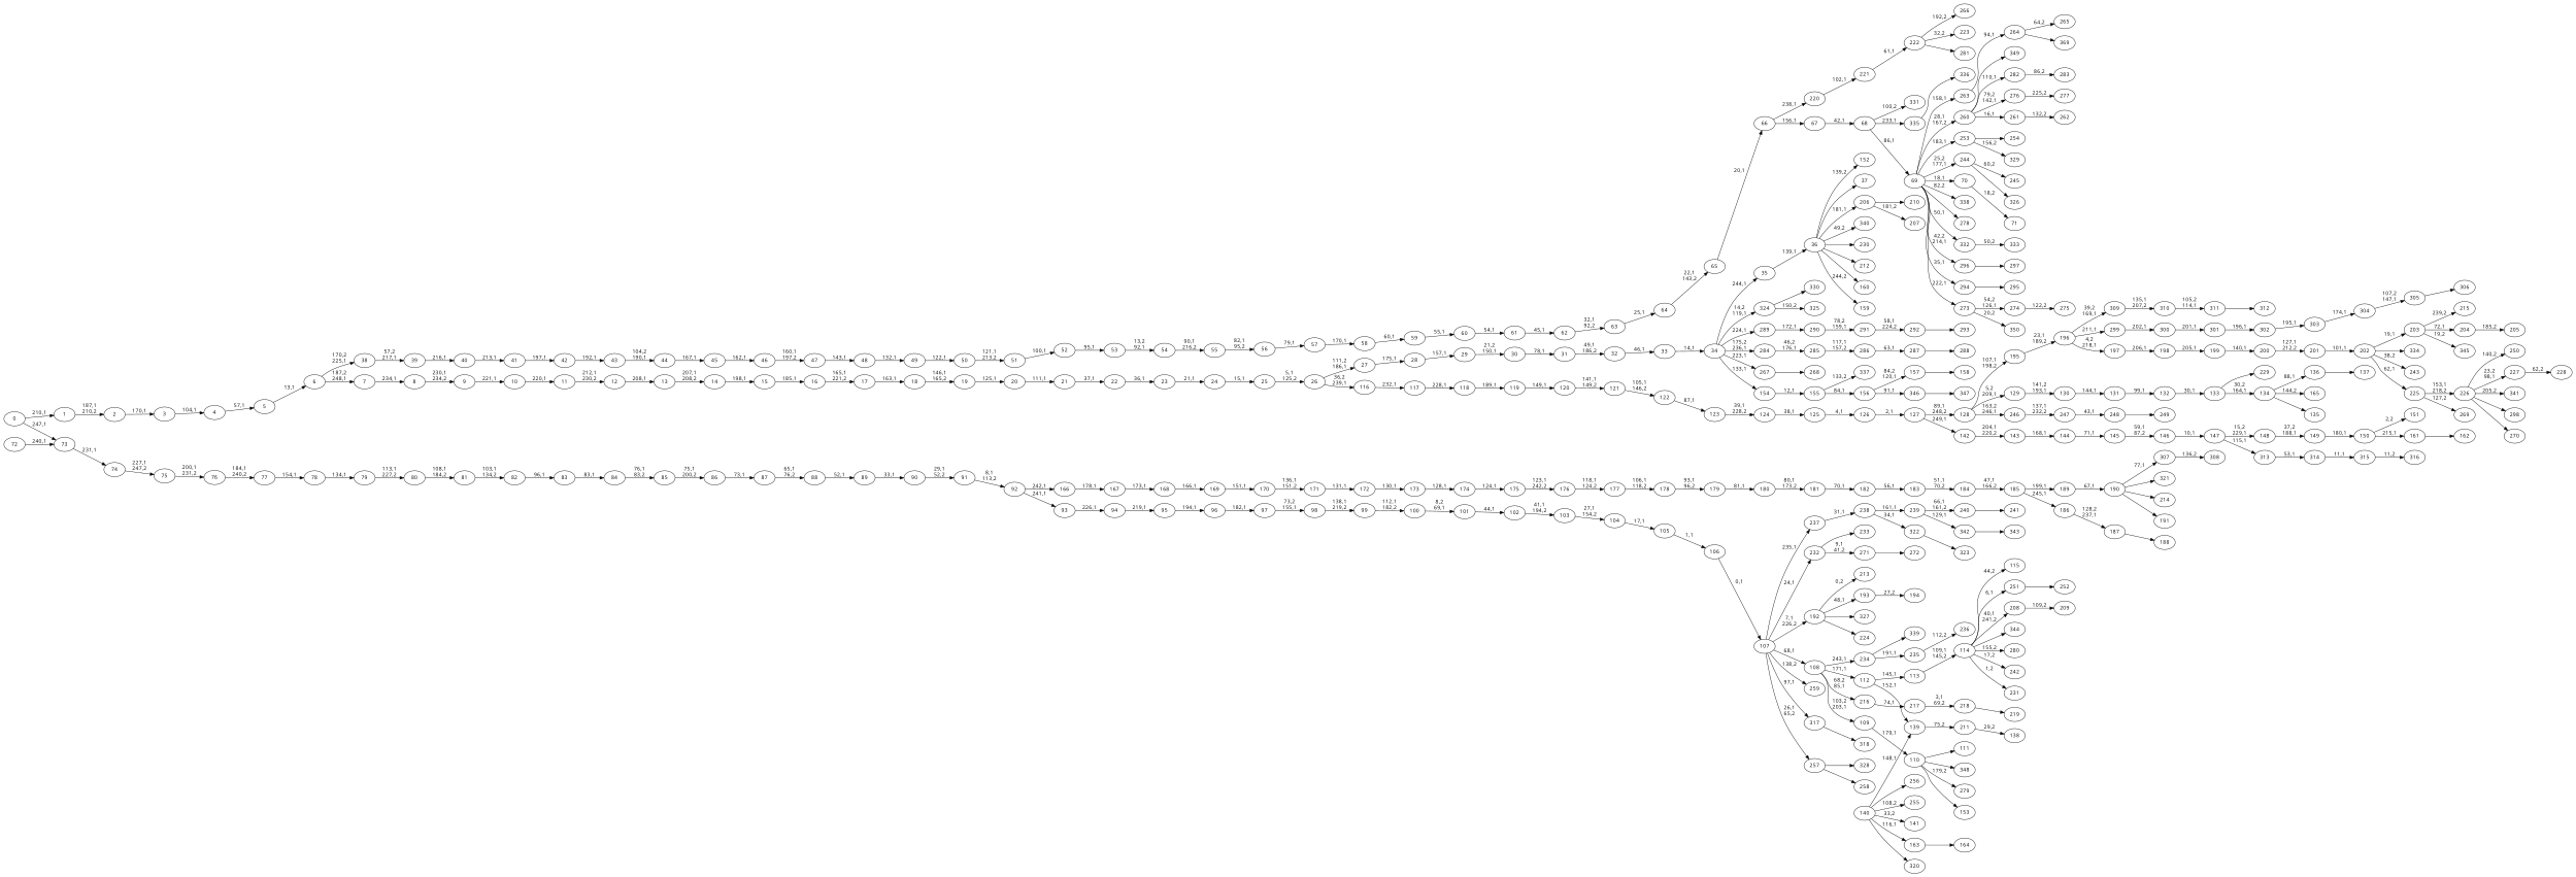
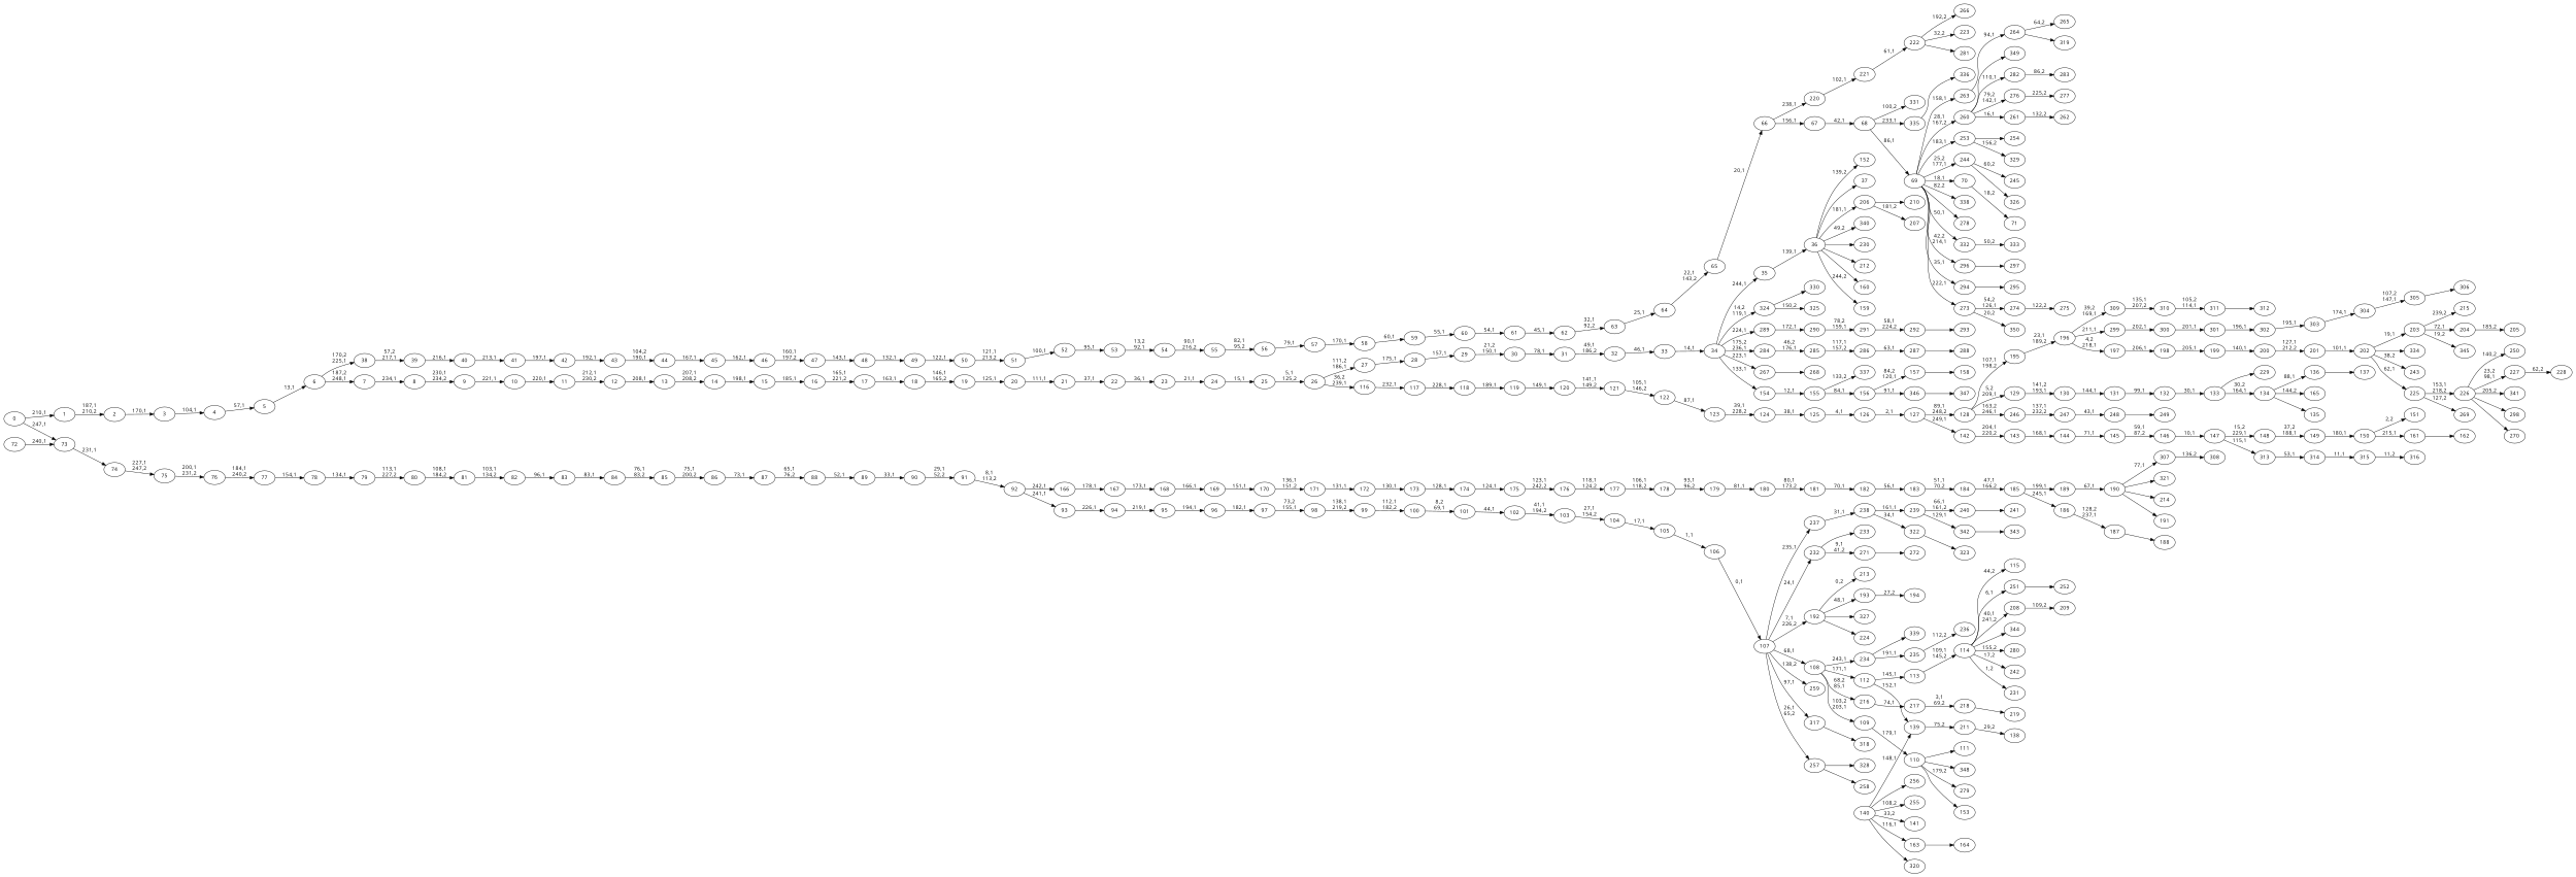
  digraph {
    fontname="Open Sans"
    rankdir=LR
    node [fontname="Open Sans"]
    edge [fontname="Open Sans"]
    346
    347
    342
    343
    335
    336
    332
    333
    324
    330
    325
    322
    323
    317
    318
    315
    316
    314
    313
    311
    312
    310
    309
    307
    308
    305
    306
    304
    303
    302
    301
    300
    299
    296
    297
    294
    295
    292
    293
    291
    290
    289
    287
    288
    286
    285
    284
    282
    283
    276
    277
    274
    275
    273
    350
    271
    272
    267
    268
    264
-   319 [label=369]
+   319
    265
    263
    261
    262
    260
    349
    257
    328
    258
    253
    329
    254
    251
    252
    248
    249
    247
    246
    244
    326
    245
    240
    241
    239
    238
    237
    235
    236
    234
    339
    232
    233
    227
    228
    226
    341
    298
    270
    250
    225
    269
    222
    281
    266
    223
    221
    220
    218
    219
    217
    216
    208
    209
    206
    210
    207
    204
    205
    203
    345
    215
    202
    334
    243
    201
    200
    199
    198
    197
    196
    195
    193
    194
    192
    327
    224
    213
    190
    321
    214
    191
    189
    187
    188
    186
    185
    184
    183
    182
    181
    180
    179
    178
    177
    176
    175
    174
    173
    172
    171
    170
    169
    168
    167
    166
    163
    164
    161
    162
    157
    158
    156
    155
    337
    154
    150
    151
    149
    148
    147
    146
    145
    144
    143
    142
    140
    320
    256
    255
    141
    139
    211
    138
    136
    137
    134
    165
    135
    133
    229
    132
    131
    130
    129
    128
    127
    126
    125
    124
    123
    122
    121
    120
    119
    118
    117
    116
    114
    344
    280
    242
    231
    115
    113
    112
    110
    348
    279
    153
    111
    109
    108
    107
    259
    106
    105
    104
    103
    102
    101
    100
    99
    98
    97
    96
    95
    94
    93
    92
    91
    90
    89
    88
    87
    86
    85
    84
    83
    82
    81
    80
    79
    78
    77
    76
    75
    74
    73
    72
    70
    71
    69
    338
    278
    68
    331
    67
    66
    65
    64
    63
    62
    61
    60
    59
    58
    57
    56
    55
    54
    53
    52
    51
    50
    49
    48
    47
    46
    45
    44
    43
    42
    41
    40
    39
    38
    36
    340
    230
    212
    160
    159
    152
    37
    35
    34
    33
    32
    31
    30
    29
    28
    27
    26
    25
    24
    23
    22
    21
    20
    19
    18
    17
    16
    15
    14
    13
    12
    11
    10
    9
    8
    7
    6
    5
    4
    3
    2
    1
    0
    346 -> 347
    342 -> 343
    335 -> 336
    332 -> 333 [label="50,2"]
    324 -> 330
    324 -> 325 [label="150,2"]
    322 -> 323
    317 -> 318
    315 -> 316 [label="11,2"]
    314 -> 315 [label="11,1"]
    313 -> 314 [label="53,1"]
    311 -> 312
    310 -> 311 [label="105,2\n114,1"]
    309 -> 310 [label="135,1\n207,2"]
    307 -> 308 [label="136,2"]
    305 -> 306
    304 -> 305 [label="107,2\n147,1"]
    303 -> 304 [label="174,1"]
    302 -> 303 [label="195,1"]
    301 -> 302 [label="196,1"]
    300 -> 301 [label="201,1"]
    299 -> 300 [label="202,1"]
    296 -> 297
    294 -> 295
    292 -> 293
    291 -> 292 [label="58,1\n224,2"]
    290 -> 291 [label="78,2\n159,1"]
    289 -> 290 [label="172,1"]
    287 -> 288
    286 -> 287 [label="63,1"]
    285 -> 286 [label="117,1\n157,2"]
    284 -> 285 [label="46,2\n176,1"]
    282 -> 283 [label="86,2"]
    276 -> 277 [label="225,2"]
    274 -> 275 [label="122,2"]
    273 -> 274 [label="54,2\n126,1"]
    273 -> 350 [label="20,2"]
    271 -> 272
    267 -> 268
    264 -> 319
    264 -> 265 [label="64,2"]
    263 -> 264 [label="94,1"]
    261 -> 262 [label="132,2"]
    260 -> 282 [label="110,1"]
    260 -> 276 [label="79,2\n142,1"]
    260 -> 261 [label="16,1"]
    260 -> 349
    257 -> 328
    257 -> 258
    253 -> 329 [label="156,2"]
    253 -> 254
    251 -> 252
    248 -> 249
    247 -> 248 [label="43,1"]
    246 -> 247 [label="137,1\n232,2"]
    244 -> 326
    244 -> 245 [label="60,2"]
    240 -> 241
    239 -> 342 [label="129,1"]
    239 -> 240 [label="66,1\n161,2"]
    238 -> 322 [label="34,1"]
    238 -> 239 [label="161,1"]
    237 -> 238 [label="31,1"]
    235 -> 236 [label="112,2"]
    234 -> 235 [label="191,1"]
    234 -> 339
    232 -> 271 [label="9,1\n41,2"]
    232 -> 233
    227 -> 228 [label="62,2"]
    226 -> 227 [label="23,2\n98,1"]
    226 -> 341 [label="205,2"]
    226 -> 298
    226 -> 270
    226 -> 250 [label="140,2"]
    225 -> 226 [label="153,1\n218,2"]
    225 -> 269 [label="127,2"]
    222 -> 281
    222 -> 266 [label="192,2"]
    222 -> 223 [label="32,2"]
    221 -> 222 [label="61,1"]
    220 -> 221 [label="102,1"]
    218 -> 219
    217 -> 218 [label="3,1\n69,2"]
    216 -> 217 [label="74,1"]
    208 -> 209 [label="109,2"]
    206 -> 210
    206 -> 207 [label="181,2"]
    204 -> 205 [label="185,2"]
    203 -> 204 [label="72,1"]
    203 -> 345 [label="19,2"]
    203 -> 215 [label="239,2"]
    202 -> 225 [label="62,1"]
    202 -> 203 [label="19,1"]
    202 -> 334
    202 -> 243 [label="38,2"]
    201 -> 202 [label="101,1"]
    200 -> 201 [label="127,1\n212,2"]
    199 -> 200 [label="140,1"]
    198 -> 199 [label="205,1"]
    197 -> 198 [label="206,1"]
    196 -> 309 [label="39,2\n169,1"]
    196 -> 299 [label="211,1"]
    196 -> 197 [label="4,2\n218,1"]
    195 -> 196 [label="23,1\n189,2"]
    193 -> 194 [label="27,2"]
    192 -> 193 [label="48,1"]
    192 -> 327
    192 -> 224
    192 -> 213 [label="0,2"]
    190 -> 307 [label="77,1"]
    190 -> 321
    190 -> 214
    190 -> 191
    189 -> 190 [label="67,1"]
    187 -> 188
    186 -> 187 [label="128,2\n237,1"]
    185 -> 189 [label="199,1"]
    185 -> 186 [label="245,1"]
    184 -> 185 [label="47,1\n166,2"]
    183 -> 184 [label="51,1\n70,2"]
    182 -> 183 [label="56,1"]
    181 -> 182 [label="70,1"]
    180 -> 181 [label="80,1\n173,2"]
    179 -> 180 [label="81,1"]
    178 -> 179 [label="93,1\n96,2"]
    177 -> 178 [label="106,1\n118,2"]
    176 -> 177 [label="118,1\n124,2"]
    175 -> 176 [label="123,1\n242,2"]
    174 -> 175 [label="124,1"]
    173 -> 174 [label="128,1"]
    172 -> 173 [label="130,1"]
    171 -> 172 [label="131,1"]
    170 -> 171 [label="136,1\n151,2"]
    169 -> 170 [label="151,1"]
    168 -> 169 [label="166,1"]
    167 -> 168 [label="173,1"]
    166 -> 167 [label="178,1"]
    163 -> 164
    161 -> 162
    157 -> 158
    156 -> 346 [label="91,1"]
    156 -> 157 [label="84,2\n120,1"]
    155 -> 156 [label="84,1"]
    155 -> 337 [label="133,2"]
    154 -> 155 [label="12,1"]
    150 -> 161 [label="215,1"]
    150 -> 151 [label="2,2"]
    149 -> 150 [label="180,1"]
    148 -> 149 [label="37,2\n188,1"]
    147 -> 313 [label="115,1"]
    147 -> 148 [label="15,2\n229,1"]
    146 -> 147 [label="10,1"]
    145 -> 146 [label="59,1\n87,2"]
    144 -> 145 [label="71,1"]
    143 -> 144 [label="168,1"]
    142 -> 143 [label="204,1\n220,2"]
    140 -> 163 [label="116,1"]
    140 -> 320
    140 -> 256
    140 -> 255 [label="108,2"]
    140 -> 141 [label="33,2"]
    140 -> 139 [label="148,1"]
    139 -> 211 [label="75,2"]
    211 -> 138 [label="29,2"]
    136 -> 137
    134 -> 136 [label="88,1"]
    134 -> 165 [label="144,2"]
    134 -> 135
    133 -> 134 [label="30,2\n164,1"]
    133 -> 229
    132 -> 133 [label="30,1"]
    131 -> 132 [label="99,1"]
    130 -> 131 [label="144,1"]
    129 -> 130 [label="141,2\n193,1"]
    128 -> 246 [label="163,2\n246,1"]
    128 -> 195 [label="107,1\n198,2"]
    128 -> 129 [label="5,2\n209,1"]
    127 -> 142 [label="249,1"]
    127 -> 128 [label="89,1\n248,2"]
    126 -> 127 [label="2,1"]
    125 -> 126 [label="4,1"]
    124 -> 125 [label="38,1"]
    123 -> 124 [label="39,1\n228,2"]
    122 -> 123 [label="87,1"]
    121 -> 122 [label="105,1\n146,2"]
    120 -> 121 [label="141,1\n149,2"]
    119 -> 120 [label="149,1"]
    118 -> 119 [label="189,1"]
    117 -> 118 [label="228,1"]
    116 -> 117 [label="232,1"]
    114 -> 251 [label="6,1"]
    114 -> 208 [label="40,1\n241,2"]
    114 -> 344
    114 -> 280 [label="155,2"]
    114 -> 242 [label="17,2"]
    114 -> 231 [label="1,2"]
    114 -> 115 [label="44,2"]
    113 -> 114 [label="109,1\n145,2"]
    112 -> 139 [label="152,1"]
    112 -> 113 [label="145,1"]
    110 -> 348
    110 -> 279 [label="179,2"]
    110 -> 153
    110 -> 111
    109 -> 110 [label="179,1"]
    108 -> 234 [label="243,1"]
    108 -> 216 [label="68,2\n85,1"]
    108 -> 112 [label="171,1"]
    108 -> 109 [label="103,2\n203,1"]
    107 -> 317 [label="97,1"]
    107 -> 257 [label="26,1\n65,2"]
    107 -> 237 [label="235,1"]
    107 -> 232 [label="24,1"]
    107 -> 192 [label="7,1\n226,2"]
    107 -> 108 [label="68,1"]
    107 -> 259 [label="138,2"]
    106 -> 107 [label="0,1"]
    105 -> 106 [label="1,1"]
    104 -> 105 [label="17,1"]
    103 -> 104 [label="27,1\n154,2"]
    102 -> 103 [label="41,1\n194,2"]
    101 -> 102 [label="44,1"]
    100 -> 101 [label="8,2\n69,1"]
    99 -> 100 [label="112,1\n182,2"]
    98 -> 99 [label="138,1\n219,2"]
    97 -> 98 [label="73,2\n155,1"]
    96 -> 97 [label="182,1"]
    95 -> 96 [label="194,1"]
    94 -> 95 [label="219,1"]
    93 -> 94 [label="226,1"]
    92 -> 166 [label="242,1"]
    92 -> 93 [label="241,1"]
    91 -> 92 [label="8,1\n113,2"]
    90 -> 91 [label="29,1\n52,2"]
    89 -> 90 [label="33,1"]
    88 -> 89 [label="52,1"]
    87 -> 88 [label="65,1\n76,2"]
    86 -> 87 [label="73,1"]
    85 -> 86 [label="75,1\n200,2"]
    84 -> 85 [label="76,1\n83,2"]
    83 -> 84 [label="83,1"]
    82 -> 83 [label="96,1"]
    81 -> 82 [label="103,1\n134,2"]
    80 -> 81 [label="108,1\n184,2"]
    79 -> 80 [label="113,1\n227,2"]
    78 -> 79 [label="134,1"]
    77 -> 78 [label="154,1"]
    76 -> 77 [label="184,1\n240,2"]
    75 -> 76 [label="200,1\n231,2"]
    74 -> 75 [label="227,1\n247,2"]
    73 -> 74 [label="231,1"]
    72 -> 73 [label="240,1"]
    70 -> 71 [label="18,2"]
    69 -> 332 [label="50,1"]
    69 -> 296 [label="42,2\n214,1"]
    69 -> 294 [label="35,1"]
    69 -> 273 [label="222,1"]
    69 -> 263 [label="158,1"]
    69 -> 260 [label="28,1\n167,2"]
    69 -> 253 [label="183,1"]
    69 -> 244 [label="25,2\n177,1"]
    69 -> 70 [label="18,1"]
    69 -> 338 [label="82,2"]
    69 -> 278
    68 -> 335 [label="233,1"]
    68 -> 69 [label="86,1"]
    68 -> 331 [label="100,2"]
    67 -> 68 [label="42,1"]
    66 -> 220 [label="238,1"]
    66 -> 67 [label="156,1"]
    65 -> 66 [label="20,1"]
    64 -> 65 [label="22,1\n143,2"]
    63 -> 64 [label="25,1"]
    62 -> 63 [label="32,1\n92,2"]
    61 -> 62 [label="45,1"]
    60 -> 61 [label="54,1"]
    59 -> 60 [label="55,1"]
    58 -> 59 [label="60,1"]
    57 -> 58 [label="170,1"]
    56 -> 57 [label="79,1"]
    55 -> 56 [label="82,1\n95,2"]
    54 -> 55 [label="90,1\n216,2"]
    53 -> 54 [label="13,2\n92,1"]
    52 -> 53 [label="95,1"]
    51 -> 52 [label="100,1"]
    50 -> 51 [label="121,1\n213,2"]
    49 -> 50 [label="122,1"]
    48 -> 49 [label="132,1"]
    47 -> 48 [label="143,1"]
    46 -> 47 [label="160,1\n197,2"]
    45 -> 46 [label="162,1"]
    44 -> 45 [label="167,1"]
    43 -> 44 [label="104,2\n190,1"]
    42 -> 43 [label="192,1"]
    41 -> 42 [label="197,1"]
    40 -> 41 [label="213,1"]
    39 -> 40 [label="216,1"]
    38 -> 39 [label="57,2\n217,1"]
    36 -> 206 [label="181,1"]
    36 -> 340 [label="49,2"]
    36 -> 230
    36 -> 212
    36 -> 160
    36 -> 159 [label="244,2"]
    36 -> 152 [label="139,2"]
    36 -> 37
    35 -> 36 [label="139,1"]
    34 -> 324 [label="14,2\n119,1"]
    34 -> 289 [label="224,1"]
    34 -> 284 [label="175,2\n236,1"]
    34 -> 267 [label="223,1"]
    34 -> 154 [label="133,1"]
    34 -> 35 [label="244,1"]
    33 -> 34 [label="14,1"]
    32 -> 33 [label="46,1"]
    31 -> 32 [label="49,1\n186,2"]
    30 -> 31 [label="78,1"]
    29 -> 30 [label="21,2\n150,1"]
    28 -> 29 [label="157,1"]
    27 -> 28 [label="175,1"]
    26 -> 116 [label="36,2\n239,1"]
    26 -> 27 [label="111,2\n186,1"]
    25 -> 26 [label="5,1\n125,2"]
    24 -> 25 [label="15,1"]
    23 -> 24 [label="21,1"]
    22 -> 23 [label="36,1"]
    21 -> 22 [label="37,1"]
    20 -> 21 [label="111,1"]
    19 -> 20 [label="125,1"]
    18 -> 19 [label="146,1\n165,2"]
    17 -> 18 [label="163,1"]
    16 -> 17 [label="165,1\n221,2"]
    15 -> 16 [label="185,1"]
    14 -> 15 [label="198,1"]
    13 -> 14 [label="207,1\n208,2"]
    12 -> 13 [label="208,1"]
    11 -> 12 [label="212,1\n230,2"]
    10 -> 11 [label="220,1"]
    9 -> 10 [label="221,1"]
    8 -> 9 [label="230,1\n234,2"]
    7 -> 8 [label="234,1"]
    6 -> 38 [label="170,2\n225,1"]
    6 -> 7 [label="187,2\n248,1"]
    5 -> 6 [label="13,1"]
    4 -> 5 [label="57,1"]
    3 -> 4 [label="104,1"]
    2 -> 3 [label="170,1"]
    1 -> 2 [label="187,1\n210,2"]
    0 -> 73 [label="247,1"]
    0 -> 1 [label="210,1"]
  }
